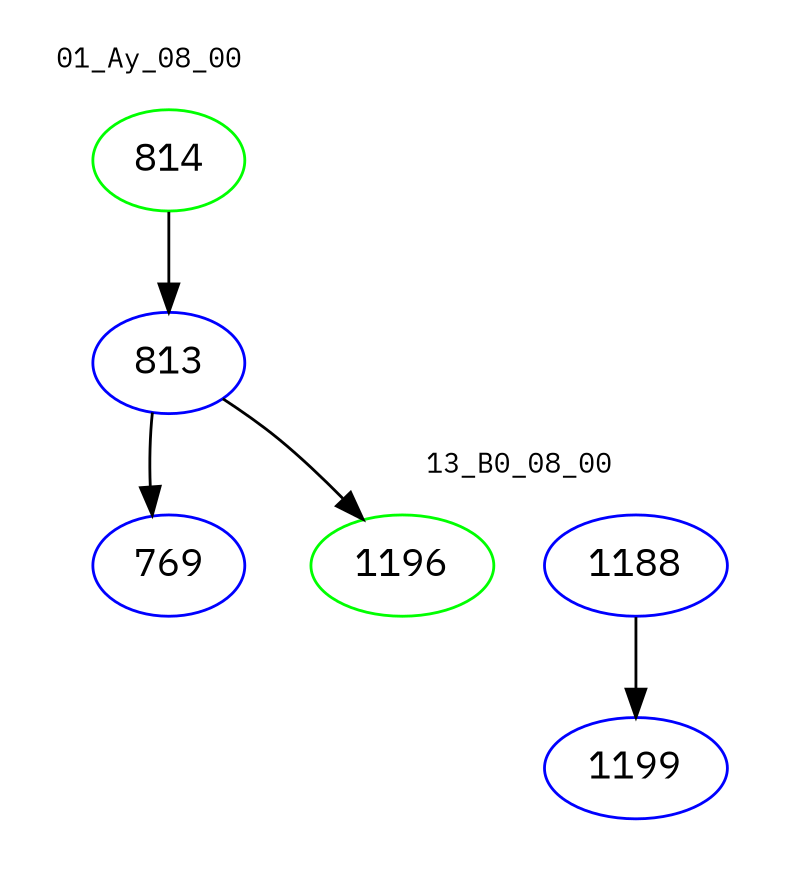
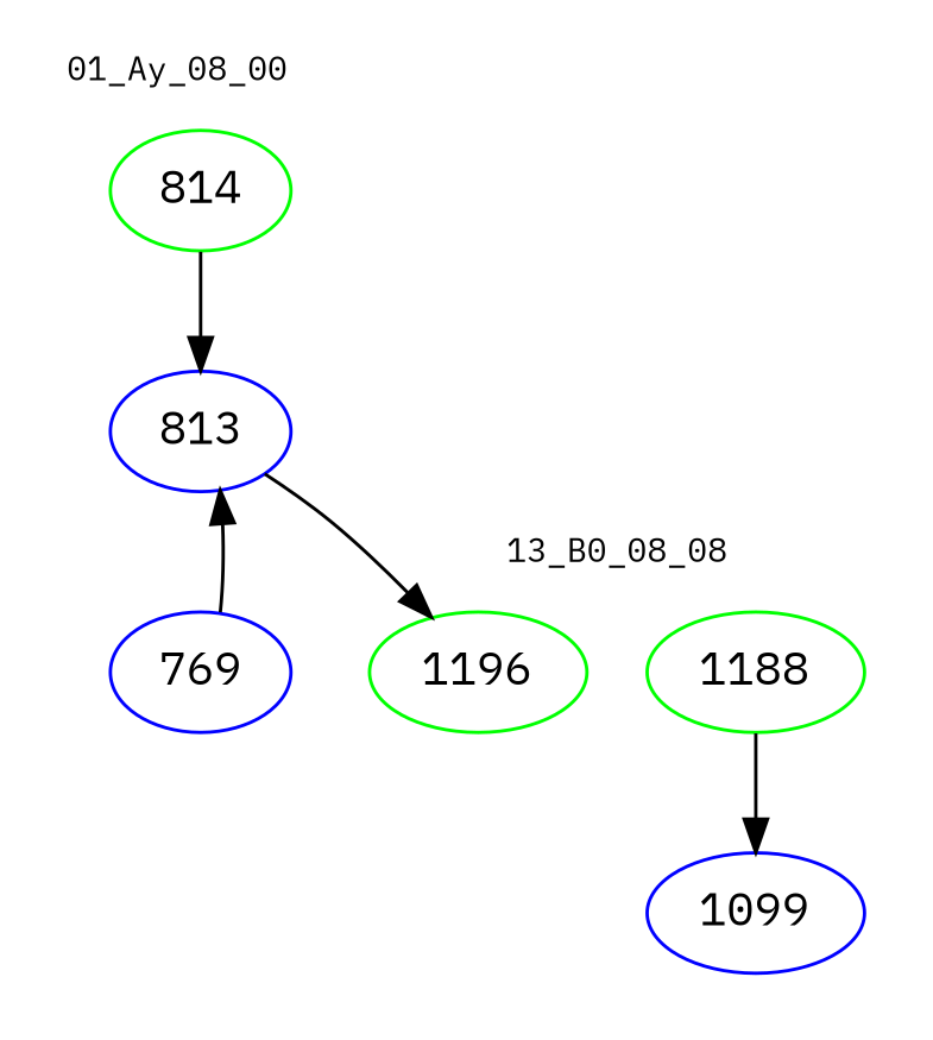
  digraph {
    fontname="IBM Plex Mono"
    node [color=green fontname="IBM Plex Mono"]
    edge [color=black fontname="IBM Plex Mono"]
    n1 [label=814]
    n2 [color=blue label=813]
    n3 [color=blue label=769]
-   n4 [color=blue label=1188]
-   n5 [color=blue label=1199]
+   n4 [label=1188]
+   n5 [color=blue label=1099]
    n6 [label=1196]
    subgraph cluster_1 {
      color=white
      fontsize=10
      label="01_Ay_08_00"
      n1
      n2
      n3
    }
    subgraph cluster_2 {
      color=white
      fontsize=10
-     label="13_B0_08_00"
+     label="13_B0_08_08"
      n4
      n5
      n6
    }
    n1 -> n2
-   n2 -> n3
+   n3 -> n2
    n2 -> n6
    n4 -> n5
  }
